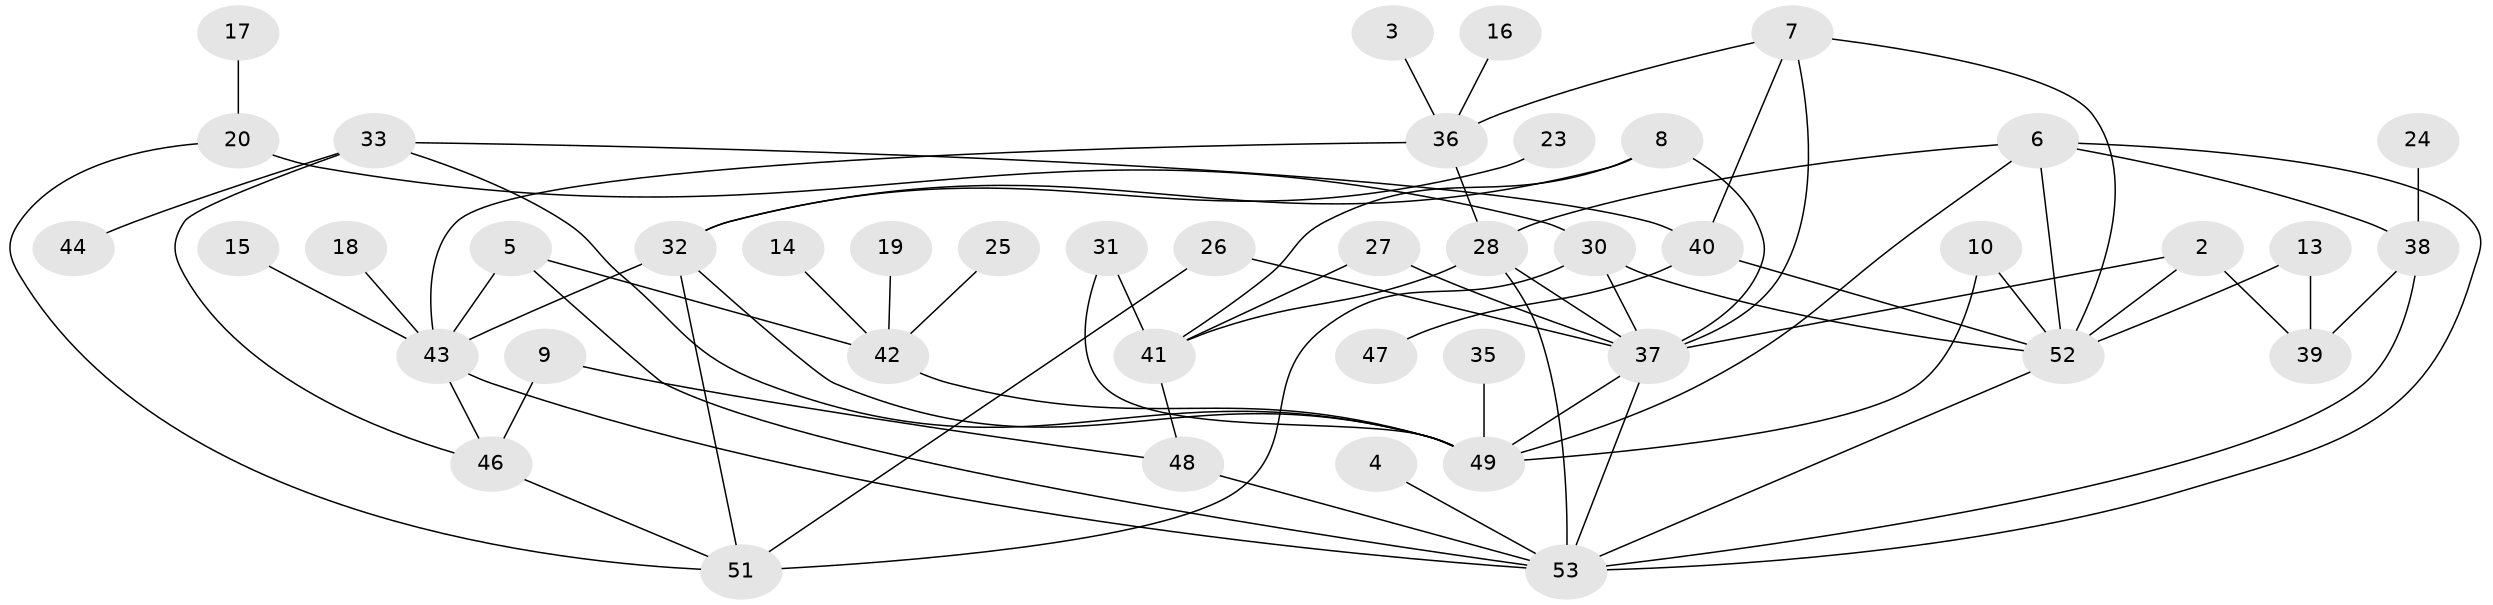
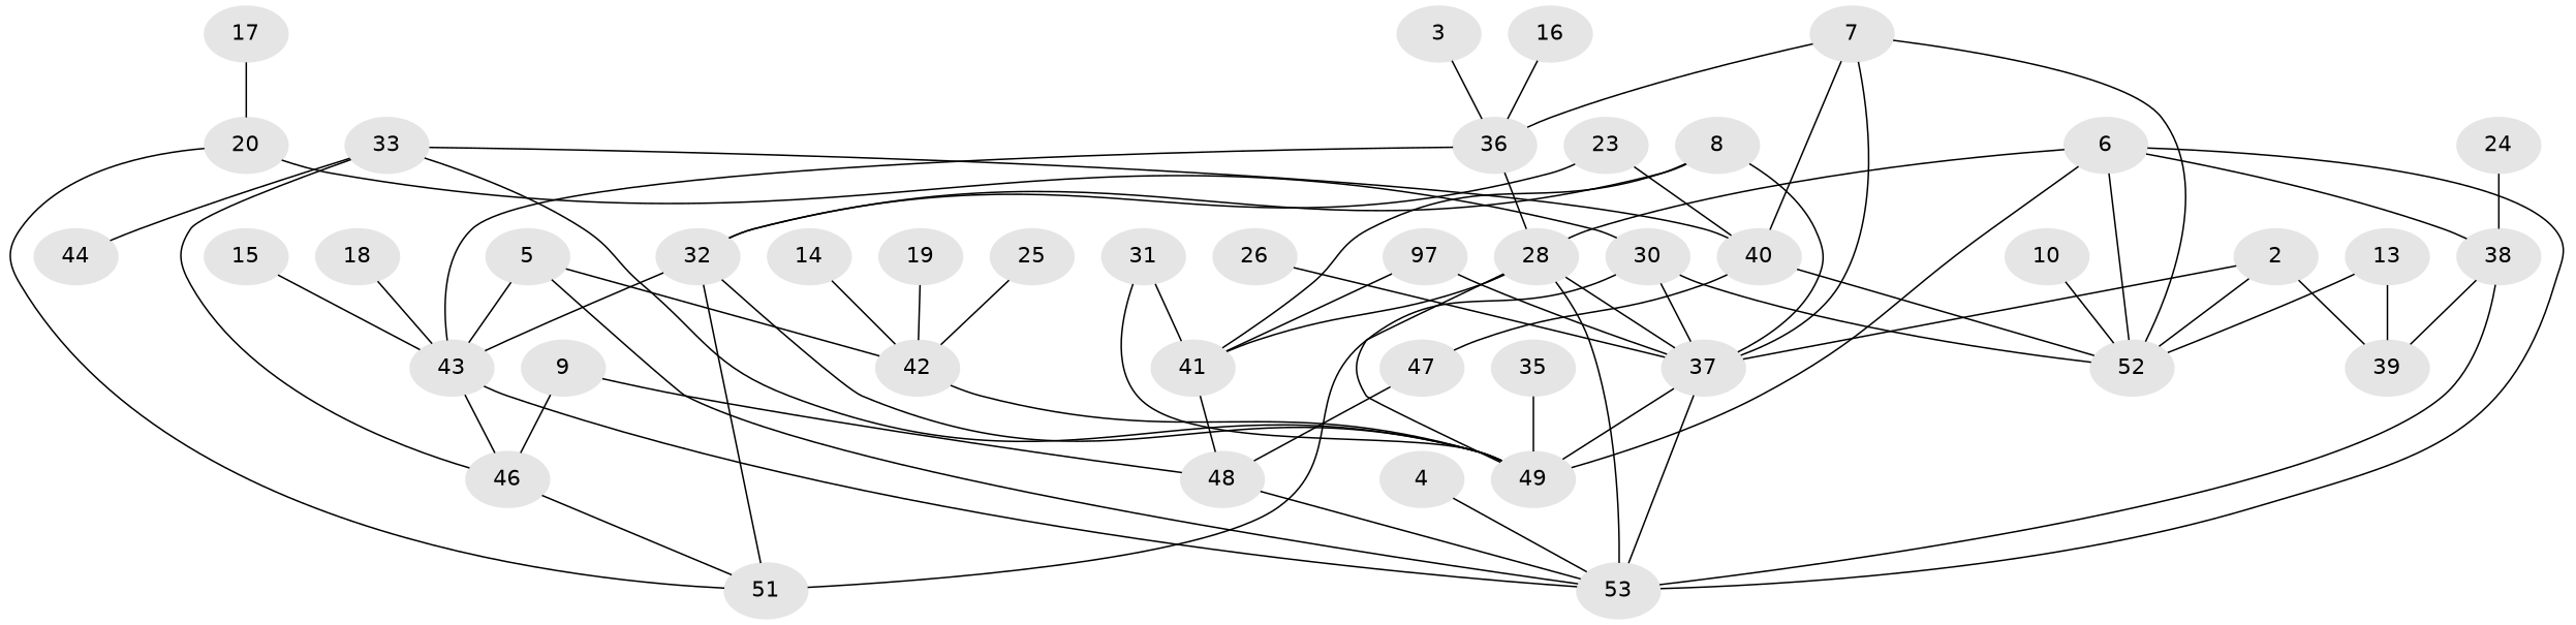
  graph {
    fontname="DejaVu Sans"
    node [color=gray90 fontname="DejaVu Sans" style=filled]
    edge [fontname="DejaVu Sans" weight=1.0]
    2
    37
    39
    52
    33
    49
    40
    46
    44
    53
    3
    36
    43
    28
    4
    5
    42
    6
    38
    41
    7
    47
    8
    32
    51
    48
    9
    10
    13
    14
    15
    16
    17
    20
    30
    18
    19
    23
    24
    25
    26
-   27
+   27 [label=97]
    31
    35
    2 -- 37
    2 -- 39
    2 -- 52
    37 -- 49
    37 -- 53
-   52 -- 53
    33 -- 49
    33 -- 40
    33 -- 46
    33 -- 44
    40 -- 52
    40 -- 47
    46 -- 51
    3 -- 36
    36 -- 43
    36 -- 28
    43 -- 46
    43 -- 53
    28 -- 37
    28 -- 53
    28 -- 41
    4 -- 53
    5 -- 53
    5 -- 43
    5 -- 42
    42 -- 49
    6 -- 52 [weight=2.0]
    6 -- 49
    6 -- 53
    6 -- 28
    6 -- 38
    38 -- 39
    38 -- 53
    41 -- 48
    7 -- 37
    7 -- 52
    7 -- 40
    7 -- 36
+   47 -- 48
    8 -- 37
    8 -- 41
    8 -- 32
    32 -- 49
    32 -- 43
    32 -- 51
    48 -- 53
    9 -- 46
    9 -- 48
    10 -- 52
-   10 -- 49
+   28 -- 49
    13 -- 39
    13 -- 52
    14 -- 42
    15 -- 43
    16 -- 36
    17 -- 20
    20 -- 51
    20 -- 30
    30 -- 37
    30 -- 52
    30 -- 51
    18 -- 43
    19 -- 42
+   23 -- 40
    23 -- 32
    24 -- 38
    25 -- 42
    26 -- 37
-   26 -- 51
    27 -- 37
    27 -- 41
    31 -- 49
    31 -- 41
    35 -- 49
  }
